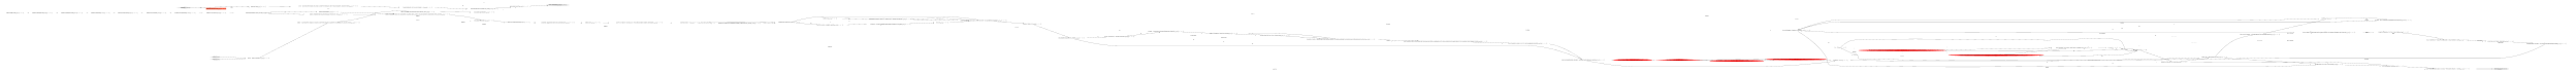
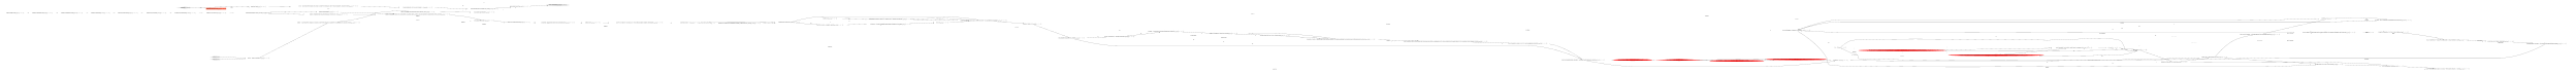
  digraph {
    fontname="Courier Prime"
    rankdir=LR
    node [color=darkgreen fillcolor=white fontname="Courier Prime" shape=ellipse style=filled]
    edge [arrowhead=dot fontname="Courier Prime" style=bold]
    n1 [label="log.error(\"Job failed: %s\",groupByJob.getJobID())@@@33@@@['1', '1', '0']"]
    n2 [color=darkorange label="failureCause = Utils.getFailureMessage(groupByJob,HadoopDruidIndexerConfig.JSON_MAPPER)@@@34@@@['1', '1', '0']"]
    n3 [color=darkorange label="return false@@@35@@@['1', '1', '0']"]
    n4 [color=darkorange label="int shardCount = 0@@@63@@@['1', '1', '0']"]
    n5 [color=darkorange fillcolor=red label="actualSpecs.add(new HadoopyShardSpec(new HashBasedNumberedShardSpec(i,numberOfShards,i,numberOfShards,null,HadoopDruidIndexerConfig.JSON_MAPPER),shardCount++))@@@74@@@['1', '0', '0']"]
    n6 [label="DateTime bucket = segmentGranularity.getStart()@@@65@@@['1', '1', '0']"]
    n7 [fillcolor=red label="actualSpecs.add(new HadoopyShardSpec(new HashBasedNumberedShardSpec(i,numberOfShards,i,numberOfShards,null,partitionFunction,HadoopDruidIndexerConfig.JSON_MAPPER),shardCount++))@@@79@@@['0', '1', '0']"]
    n8 [label="log.info(\"DateTime(%s(, partition(%d(, spec(%s(\",bucket,i,actualSpecs.get(i))@@@80@@@['1', '1', '0']"]
    n9 [label="final Path partitionInfoPath = config.makeSegmentPartitionInfoPath(segmentGranularity)@@@66@@@['1', '1', '0']"]
    n10 [label="config.addJobProperties(groupByJob)@@@7@@@['1', '1', '0']"]
    n11 [color=darkorange label="config.addJobProperties(job)@@@8@@@['0', '0', '1']"]
    n12 [label="groupByJob.setMapperClass()@@@8@@@['1', '1', '0']"]
    n13 [label="groupByJob.setMapOutputKeyClass()@@@9@@@['1', '1', '0']"]
    n14 [fillcolor=lightgray label="config.addInputPaths(job)@@@9@@@['0', '0', '1']"]
    n15 [label="authenticate(config)@@@3@@@['0', '0', '1']"]
    n16 [color=darkorange label="Job job = Job.getInstance(new Configuration(),StringUtils.format(\"%s-determine_partitions-%s\",config.getDataSource(),config.getIntervals()))@@@5@@@['0', '0', '1']"]
    n17 [label="job.getConfiguration().set(\"io.sort.record.percent\",\"0.19\")@@@6@@@['0', '0', '1']"]
    n18 [color=darkorange label="Utils.exists(groupByJob,fileSystem,partitionInfoPath)@@@70@@@['1', '1', '0']" shape=diamond]
    n19 [label="int i = 0@@@76@@@['1', '1', '0']"]
    n20 [label="final int numberOfShards = (int)Math.ceil((double)numRows / config.getTargetPartitionSize())@@@73@@@['1', '1', '0']"]
    n21 [color=darkorange label="List<HadoopyShardSpec> actualSpecs = Lists.newArrayListWithExpectedSize(numberOfShards)@@@75@@@['1', '1', '0']"]
    n22 [color=darkorange label="shardSpecs.put(bucket.getMillis(),actualSpecs)@@@82@@@['1', '1', '0']"]
    n23 [label="log.info(\"Path(%s( didn't exist!?\",partitionInfoPath)@@@85@@@['1', '1', '0']"]
    n24 [color=darkorange label="log.info(\"Found approximately (%,d( rows in data.\",numRows)@@@72@@@['1', '1', '0']"]
    n25 [color=darkorange label="i < numberOfShards@@@77@@@['1', '1', '0']" shape=diamond]
    n26 [color=darkorange label="log.info(\"Creating (%,d( shards\",numberOfShards)@@@74@@@['1', '1', '0']"]
    n27 [label="final Long numRows = HadoopDruidIndexerConfig.JSON_MAPPER.readValue(Utils.openInputStream(groupByJob,partitionInfoPath),)@@@71@@@['1', '1', '0']"]
    n28 [label="config.setShardSpecs(shardSpecs)@@@88@@@['1', '1', '0']"]
    n29 [label="++i@@@78@@@['1', '1', '0']"]
    n30 [color=darkorange fillcolor=red label="throw new ISE(\"%s is expected, but got %s\",.getName(),partitionsSpec.getClass().getName())@@@60@@@['0', '1', '0']"]
    n31 [color=darkorange fillcolor=red label="HashPartitionFunction partitionFunction = ((HashedPartitionsSpec)partitionsSpec).getPartitionFunction()@@@62@@@['0', '1', '0']"]
    n32 [label="groupByJob.setNumReduceTasks(config.getSegmentGranularIntervals().get().size())@@@20@@@['1', '1', '0']"]
    n33 [label="JobHelper.setupClasspath(JobHelper.distributedClassPath(config.getWorkingPath()),JobHelper.distributedClassPath(config.makeIntermediatePath()),groupByJob)@@@22@@@['1', '1', '0']"]
    n34 [label="config.addInputPaths(groupByJob)@@@23@@@['1', '1', '0']"]
    n35 [color=darkorange label="groupByJob.setOutputValueClass()@@@13@@@['1', '1', '0']"]
    n36 [label="groupByJob.setOutputFormatClass()@@@14@@@['1', '1', '0']"]
    n37 [label="groupByJob.setPartitionerClass()@@@15@@@['1', '1', '0']"]
    n38 [color=darkorange label="groupByJob.setMapOutputValueClass()@@@10@@@['1', '1', '0']"]
    n39 [label="startTime = System.currentTimeMillis()@@@4@@@['1', '1', '0']"]
    n40 [color=darkorange label="groupByJob = Job.getInstance(new Configuration(),StringUtils.format(\"%s-determine_partitions_hashed-%s\",config.getDataSource(),config.getIntervals()))@@@5@@@['1', '1', '0']"]
    n41 [label="log.info(\"DetermineHashedPartitionsJob took %d millis\",(System.currentTimeMillis() - startTime))@@@89@@@['1', '1', '0']"]
    n42 [color=darkorange label="config.intoConfiguration(groupByJob)@@@24@@@['1', '1', '0']"]
    n43 [label="JobHelper.injectSystemProperties(groupByJob.getConfiguration(),config)@@@6@@@['1', '1', '0']"]
    n44 [color=darkorange label="FileOutputFormat.setOutputPath(groupByJob,config.makeGroupedDataDir())@@@25@@@['1', '1', '0']"]
    n45 [label="List<Interval> intervals = HadoopDruidIndexerConfig.JSON_MAPPER.readValue(Utils.openInputStream(groupByJob,intervalInfoPath),new TypeReference<List<Interval>>(){})@@@51@@@['1', '1', '0']"]
-   n46 [fillcolor=lightgray label="return true@@@90@@@['1', '1', '0']"]
    n47 [fillcolor=lightgray label="run['0', '1', '0']" shape=diamond]
    n48 [color=darkorange label="injectSystemProperties(job.getConfiguration(),config)@@@7@@@['0', '0', '1']"]
    n49 [color=darkorange label="JobHelper.writeJobIdToFile(config.getHadoopJobIdFileName(),groupByJob.getJobID().toString())@@@29@@@['1', '1', '0']"]
    n50 [label="!groupByJob.waitForCompletion(true)@@@32@@@['1', '1', '0']" shape=diamond]
    n51 [label="log.info(\"Job completed, loading up partitions for intervals(%s(.\",config.getSegmentGranularIntervals())@@@43@@@['1', '1', '0']"]
    n52 [label="groupByJob.setReducerClass()@@@11@@@['1', '1', '0']"]
    n53 [label="groupByJob.setOutputKeyClass()@@@12@@@['1', '1', '0']"]
    n54 [label="groupByJob.getJobID() != null@@@28@@@['1', '1', '0']" shape=diamond]
    n55 [color=darkorange label="groupByJob.submit()@@@26@@@['1', '1', '0']"]
    n56 [color=darkorange label="config.setGranularitySpec(new UniformGranularitySpec(config.getGranularitySpec().getSegmentGranularity(),config.getGranularitySpec().getQueryGranularity(),config.getGranularitySpec().isRollup(),intervals))@@@54@@@['1', '1', '0']"]
    n57 [label="!config.getSegmentGranularIntervals().isPresent()@@@45@@@['1', '1', '0']" shape=diamond]
    n58 [label="log.info(\"Determined Intervals for Job (%s(.\",config.getSegmentGranularIntervals())@@@55@@@['1', '1', '0']"]
    n59 [label="fileSystem = intervalInfoPath.getFileSystem(groupByJob.getConfiguration())@@@47@@@['1', '1', '0']"]
    n60 [color=darkorange label="Map<Long,List<HadoopyShardSpec>> shardSpecs = new TreeMap<>(DateTimeComparator.getInstance())@@@57@@@['1', '1', '0']"]
    n61 [color=darkorange label="final Path intervalInfoPath = config.makeIntervalInfoPath()@@@46@@@['1', '1', '0']"]
    n62 [label="!Utils.exists(groupByJob,fileSystem,intervalInfoPath)@@@48@@@['1', '1', '0']" shape=diamond]
    n63 [color=darkorange label="fileSystem == null@@@67@@@['1', '1', '0']" shape=diamond]
    n64 [color=darkorange fillcolor=red label="PartitionsSpec partitionsSpec = config.getPartitionsSpec()@@@58@@@['0', '1', '0']"]
    n65 [label="throw new ISE(\"Path(%s( didn't exist!?\",intervalInfoPath)@@@49@@@['1', '1', '0']"]
    n66 [color=darkorange label="groupByJob.setNumReduceTasks(1)@@@17@@@['1', '1', '0']"]
    n67 [label="fileSystem = partitionInfoPath.getFileSystem(groupByJob.getConfiguration())@@@68@@@['1', '1', '0']"]
    n68 [label="IOException ioe@@@38@@@['1', '1', '0']" shape=diamond]
    n69 [label="!Utils.checkAppSuccessForJobIOException(ioe,groupByJob,config.isUseYarnRMJobStatusFallback())@@@39@@@['1', '1', '0']" shape=diamond]
    n70 [label="throw ioe@@@40@@@['1', '1', '0']"]
    n71 [color=darkorange fillcolor=lightgray label="ensurePaths['0', '0', '1']" shape=diamond]
    n72 [color=darkorange fillcolor=tomato label="HadoopDruidIndexerConfig config@@@2@@@['0', '0', '1']" shape=box]
    n73 [label="FileSystem fileSystem = null@@@44@@@['1', '1', '0']"]
    n74 [color=darkorange label="log.info(\"Job %s submitted, status available at: %s\",groupByJob.getJobName(),groupByJob.getTrackingURL())@@@27@@@['1', '1', '0']"]
    n75 [color=darkorange fillcolor=lightgray label="run['1', '0', '0']" shape=diamond]
    n76 [label="!config.getSegmentGranularIntervals().isPresent()@@@16@@@['1', '1', '0']" shape=diamond]
    n77 [color=darkorange fillcolor=red label="!(partitionsSpec instanceof HashedPartitionsSpec)@@@59@@@['0', '1', '0']" shape=diamond]
    n1 -> n2
    n2 -> n3 [arrowhead=box]
    n3 -> n51 [arrowhead=box]
    n4 -> n5 [arrowhead=box label=shardCount style=solid]
    n4 -> n6
    n4 -> n7 [label=shardCount style=solid]
    n5 -> n7 [label=0 style=dashed]
    n5 -> n8 [arrowhead=box]
    n6 -> n8 [arrowhead=box label=bucket style=solid]
    n6 -> n9 [arrowhead=onormal]
    n7 -> n8
    n8 -> n29
    n9 -> n18 [label=partitionInfoPath style=solid]
    n9 -> n23 [arrowhead=box label=partitionInfoPath style=solid]
    n9 -> n27 [arrowhead=box label=partitionInfoPath style=solid]
    n9 -> n63 [arrowhead=onormal]
    n10 -> n11 [arrowhead=box label=0 style=dashed]
    n11 -> n14 [arrowhead=box]
    n12 -> n13
    n13 -> n38
    n15 -> n16 [arrowhead=box]
    n16 -> n11 [arrowhead=onormal label=job style=solid]
    n16 -> n14 [arrowhead=box label=job style=solid]
    n16 -> n17 [arrowhead=box]
    n17 -> n48 [arrowhead=onormal]
    n18 -> n19 [label=true style=dotted]
    n18 -> n20 [arrowhead=onormal label=true style=dotted]
    n18 -> n21 [label=true style=dotted]
    n18 -> n22 [label=true style=dotted]
    n18 -> n23 [arrowhead=box label=false style=dotted]
    n18 -> n23
    n18 -> n24 [arrowhead=box label=true style=dotted]
    n18 -> n25 [label=true style=dotted]
    n18 -> n26 [arrowhead=box label=true style=dotted]
    n18 -> n27
    n18 -> n27 [arrowhead=box label=true style=dotted]
    n19 -> n5 [arrowhead=box label=i style=solid]
    n19 -> n7 [arrowhead=box label=i style=solid]
    n19 -> n8 [label=i style=solid]
    n19 -> n25 [arrowhead=box]
    n19 -> n25 [label=i style=solid]
    n20 -> n5 [arrowhead=onormal label=numberOfShards style=solid]
    n20 -> n7 [arrowhead=box label=numberOfShards style=solid]
    n20 -> n21 [arrowhead=onormal label=numberOfShards style=solid]
    n20 -> n25 [label=numberOfShards style=solid]
    n20 -> n26 [arrowhead=box label=numberOfShards style=solid]
    n20 -> n26
    n21 -> n19
    n21 -> n22 [label=actualSpecs style=solid]
    n22 -> n6 [arrowhead=box]
    n22 -> n28
    n23 -> n6 [arrowhead=onormal]
    n23 -> n28 [arrowhead=onormal]
    n24 -> n20
    n25 -> n5
    n25 -> n5 [label=true style=dotted]
    n25 -> n7 [arrowhead=onormal label=true style=dotted]
    n25 -> n7
    n25 -> n8 [arrowhead=box label=true style=dotted]
    n25 -> n22 [arrowhead=onormal]
    n25 -> n29 [arrowhead=box label=false style=dotted]
    n26 -> n21
    n27 -> n20 [arrowhead=box label=numRows style=solid]
    n27 -> n24 [arrowhead=onormal]
    n27 -> n24 [label=numRows style=solid]
    n28 -> n41 [arrowhead=box]
    n29 -> n25
    n30 -> n31
    n31 -> n4 [arrowhead=onormal]
    n31 -> n7 [label=partitionFunction style=solid]
    n32 -> n33 [arrowhead=box]
    n33 -> n34
    n34 -> n42
    n35 -> n36
    n36 -> n37 [arrowhead=onormal]
    n37 -> n76 [arrowhead=onormal]
    n38 -> n52 [arrowhead=onormal]
    n39 -> n40
    n39 -> n41 [arrowhead=box label=startTime style=solid]
    n40 -> n2 [arrowhead=box label=groupByJob style=solid]
    n40 -> n10 [label=groupByJob style=solid]
    n40 -> n18 [arrowhead=onormal label=groupByJob style=solid]
    n40 -> n27 [label=groupByJob style=solid]
    n40 -> n33 [arrowhead=onormal label=groupByJob style=solid]
    n40 -> n34 [arrowhead=box label=groupByJob style=solid]
    n40 -> n42 [arrowhead=box label=groupByJob style=solid]
    n40 -> n43 [arrowhead=onormal]
    n40 -> n44 [arrowhead=box label=groupByJob style=solid]
    n40 -> n45 [arrowhead=onormal label=groupByJob style=solid]
-   n41 -> n46 [arrowhead=box]
    n42 -> n44 [arrowhead=box]
    n43 -> n10 [arrowhead=box]
    n43 -> n48 [arrowhead=onormal label=0 style=dashed]
    n44 -> n55 [arrowhead=box]
    n45 -> n56 [arrowhead=box]
    n45 -> n56 [label=intervals style=solid]
    n47 -> n39 [arrowhead=onormal]
    n48 -> n11 [arrowhead=box]
    n49 -> n50 [arrowhead=box]
    n50 -> n1 [label=true style=dotted]
    n50 -> n1
    n50 -> n2 [arrowhead=onormal label=true style=dotted]
    n50 -> n3 [arrowhead=box label=true style=dotted]
    n50 -> n51 [arrowhead=onormal]
    n51 -> n73
    n52 -> n53
    n53 -> n35 [arrowhead=onormal]
    n54 -> n49
    n54 -> n49 [arrowhead=box label=true style=dotted]
    n54 -> n50 [arrowhead=onormal]
    n55 -> n74 [arrowhead=box]
    n56 -> n58 [arrowhead=onormal]
    n57 -> n45 [arrowhead=onormal label=true style=dotted]
    n57 -> n56 [label=true style=dotted]
    n57 -> n58 [arrowhead=box label=true style=dotted]
    n57 -> n59 [arrowhead=box label=true style=dotted]
    n57 -> n60 [arrowhead=onormal]
    n57 -> n61 [label=true style=dotted]
    n57 -> n61 [arrowhead=onormal]
    n57 -> n62 [arrowhead=box label=true style=dotted]
    n58 -> n60
    n59 -> n18 [arrowhead=box label=fileSystem style=solid]
    n59 -> n62 [arrowhead=onormal]
    n59 -> n63 [label=fileSystem style=solid]
    n60 -> n4
    n60 -> n28 [arrowhead=box label=shardSpecs style=solid]
    n60 -> n64 [arrowhead=onormal]
    n61 -> n45 [arrowhead=box label=intervalInfoPath style=solid]
    n61 -> n59 [arrowhead=box]
    n61 -> n65 [arrowhead=box label=intervalInfoPath style=solid]
    n62 -> n45 [arrowhead=onormal]
    n62 -> n65
    n62 -> n65 [label=true style=dotted]
    n63 -> n18 [arrowhead=onormal]
    n63 -> n67 [arrowhead=onormal]
    n63 -> n67 [label=true style=dotted]
    n64 -> n77 [arrowhead=onormal]
    n65 -> n45
    n66 -> n33 [arrowhead=box]
    n67 -> n18
    n67 -> n18 [label=fileSystem style=solid]
    n67 -> n63 [label=fileSystem style=solid]
    n68 -> n69 [arrowhead=onormal]
    n68 -> n69 [arrowhead=box label=true style=dotted]
    n69 -> n51
    n69 -> n70 [label=true style=dotted]
    n69 -> n70
    n70 -> n51 [arrowhead=onormal]
    n71 -> n15 [arrowhead=box]
    n71 -> n72 [arrowhead=onormal label=false style=dotted]
    n72 -> n15 [arrowhead=box label=config style=solid]
    n72 -> n48 [arrowhead=box label=config style=solid]
    n73 -> n18 [arrowhead=onormal label=fileSystem style=solid]
    n73 -> n57 [arrowhead=onormal]
    n73 -> n63 [arrowhead=onormal label=fileSystem style=solid]
    n74 -> n54
    n75 -> n39
    n76 -> n32 [label=false style=dotted]
    n76 -> n32
    n76 -> n66 [arrowhead=box]
    n76 -> n66 [arrowhead=onormal label=true style=dotted]
    n77 -> n30 [arrowhead=onormal]
    n77 -> n30 [arrowhead=onormal label=true style=dotted]
    n77 -> n31 [arrowhead=box]
  }
